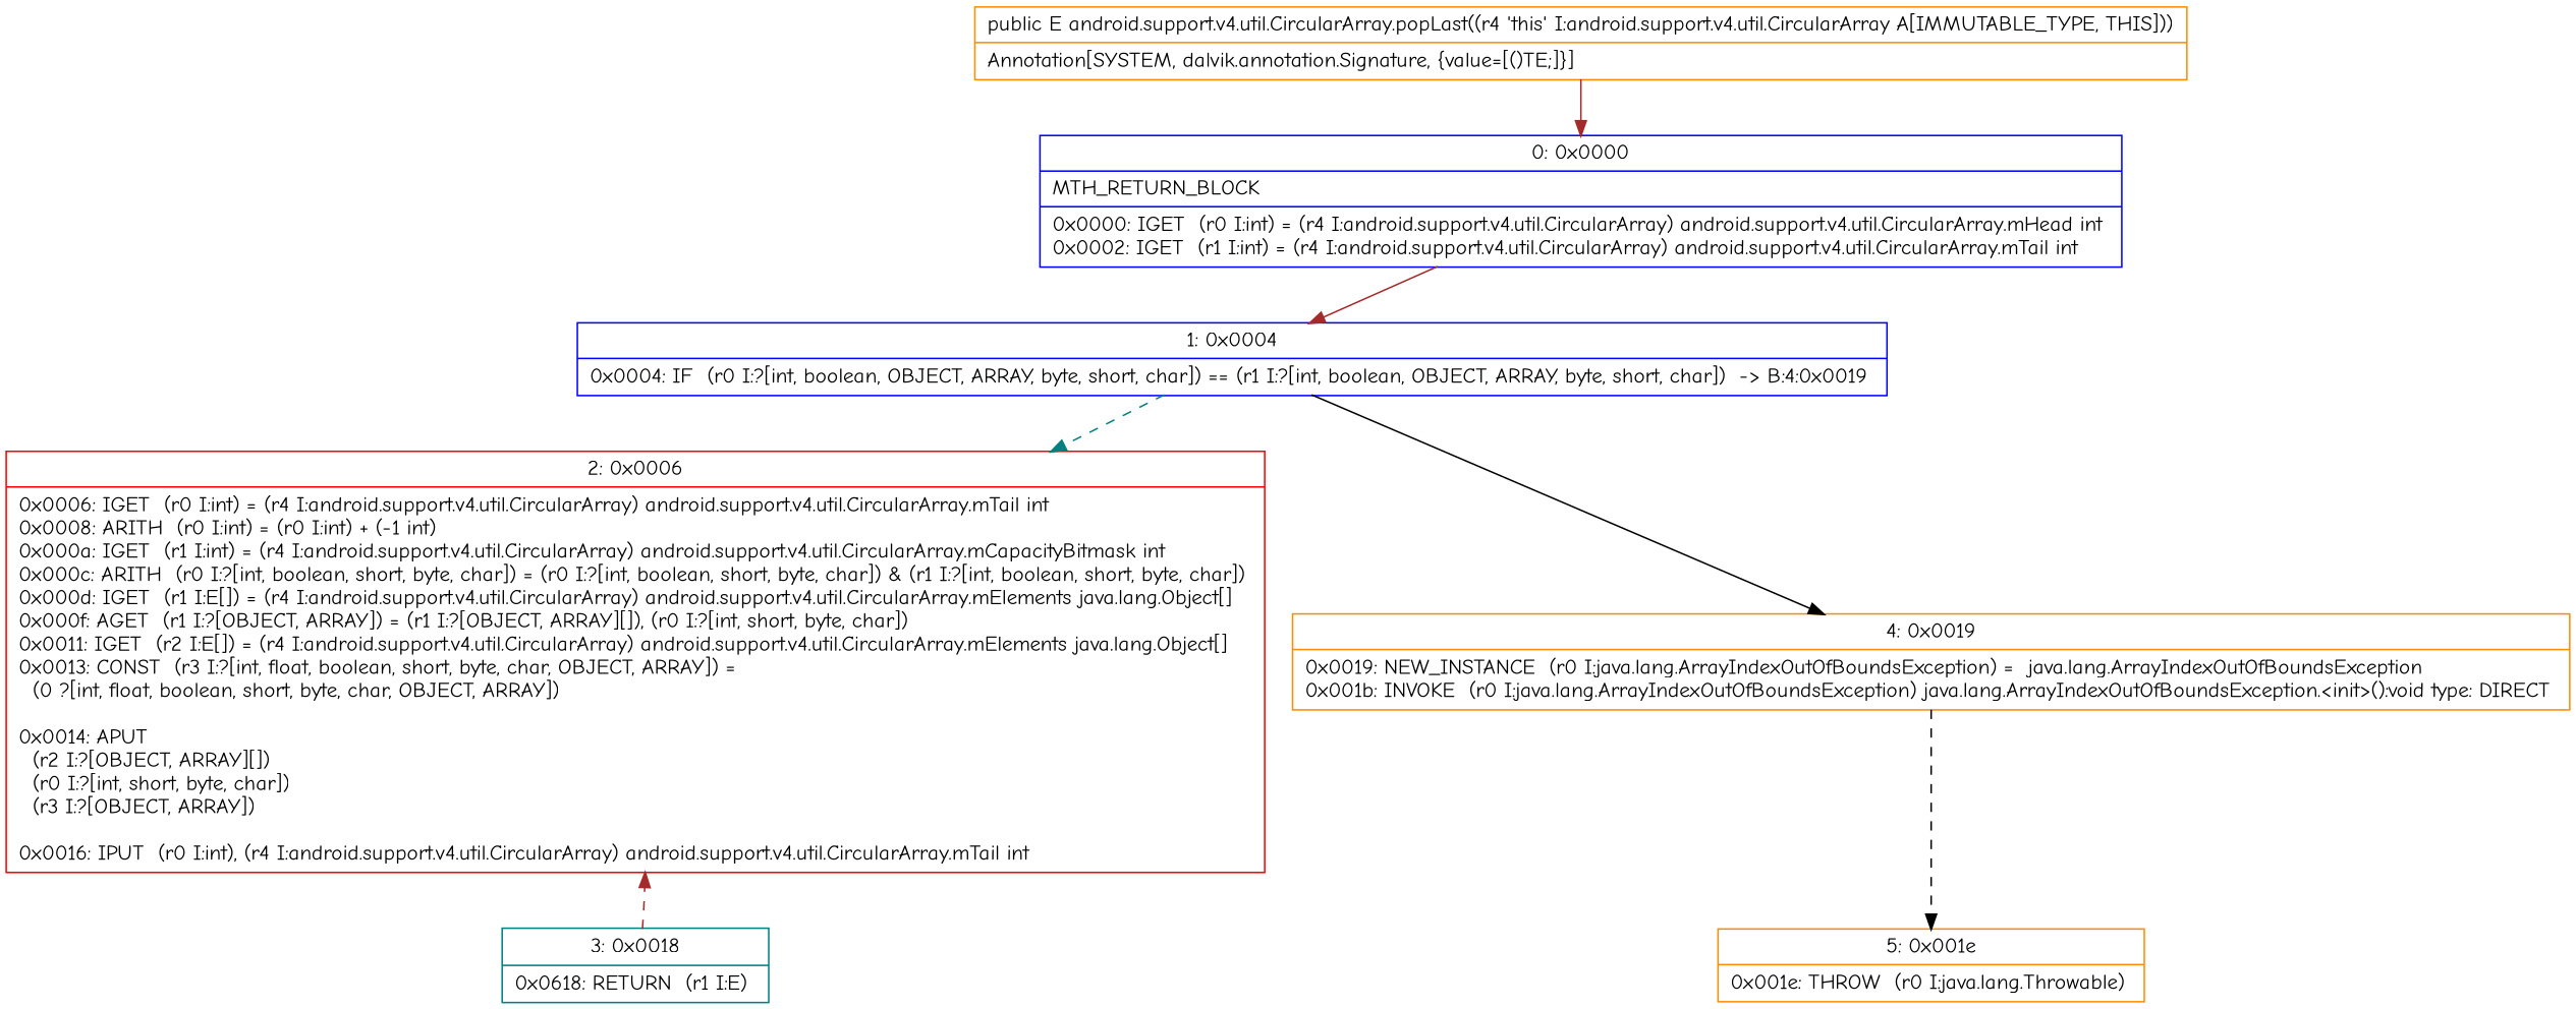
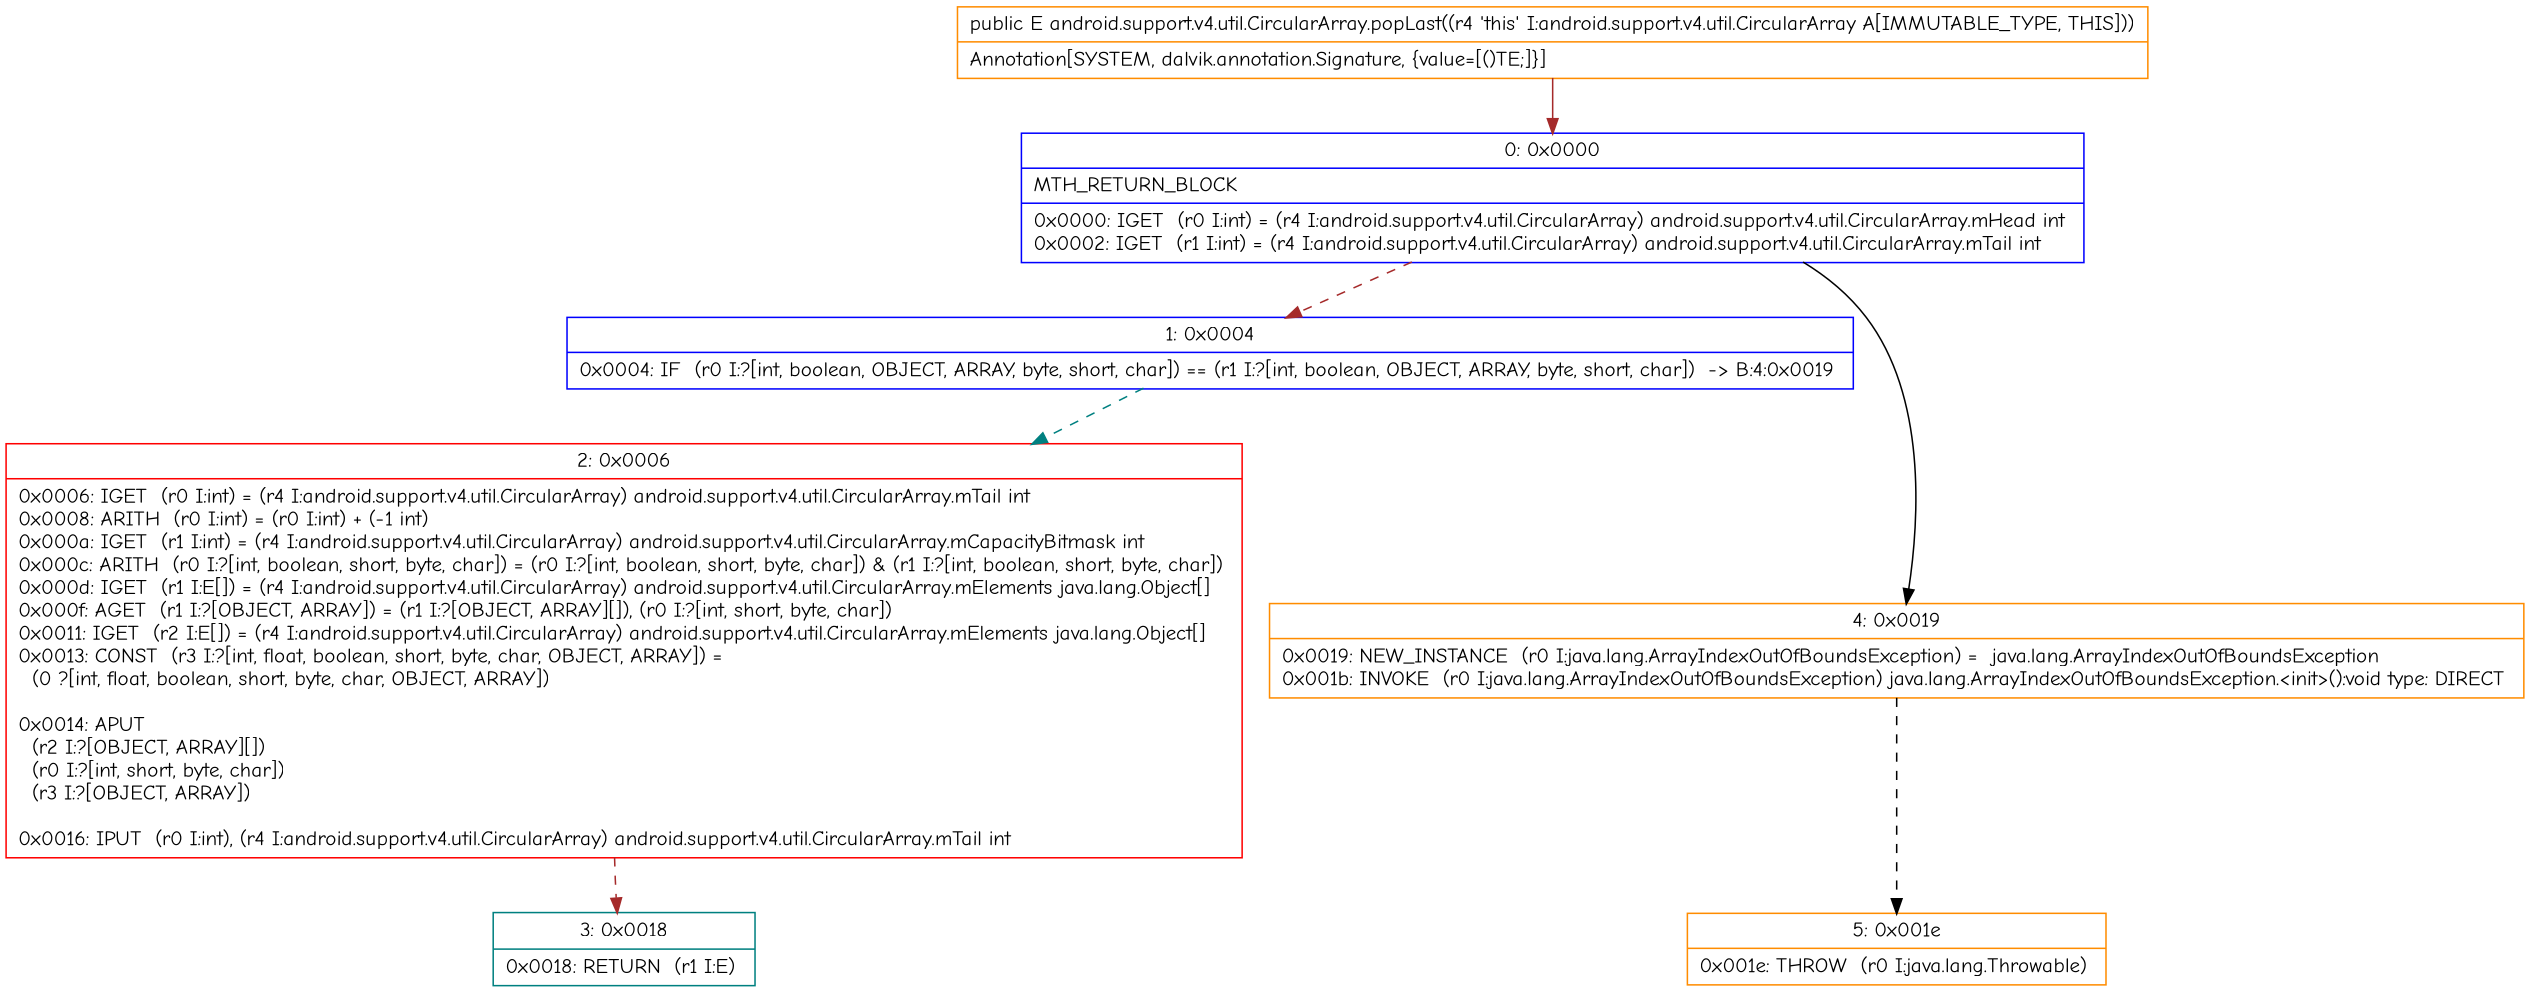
  digraph {
    fontname="Comic Neue"
    node [color=darkorange fontname="Comic Neue" shape=record]
    edge [color=brown fontname="Comic Neue" style=solid]
    n1 [color=blue label="{0\:\ 0x0000|MTH_RETURN_BLOCK\l|0x0000: IGET  (r0 I:int) = (r4 I:android.support.v4.util.CircularArray) android.support.v4.util.CircularArray.mHead int \l0x0002: IGET  (r1 I:int) = (r4 I:android.support.v4.util.CircularArray) android.support.v4.util.CircularArray.mTail int \l}"]
    n2 [color=blue label="{1\:\ 0x0004|0x0004: IF  (r0 I:?[int, boolean, OBJECT, ARRAY, byte, short, char]) == (r1 I:?[int, boolean, OBJECT, ARRAY, byte, short, char])  \-\> B:4:0x0019 \l}"]
    n3 [color=red label="{2\:\ 0x0006|0x0006: IGET  (r0 I:int) = (r4 I:android.support.v4.util.CircularArray) android.support.v4.util.CircularArray.mTail int \l0x0008: ARITH  (r0 I:int) = (r0 I:int) + (\-1 int) \l0x000a: IGET  (r1 I:int) = (r4 I:android.support.v4.util.CircularArray) android.support.v4.util.CircularArray.mCapacityBitmask int \l0x000c: ARITH  (r0 I:?[int, boolean, short, byte, char]) = (r0 I:?[int, boolean, short, byte, char]) & (r1 I:?[int, boolean, short, byte, char]) \l0x000d: IGET  (r1 I:E[]) = (r4 I:android.support.v4.util.CircularArray) android.support.v4.util.CircularArray.mElements java.lang.Object[] \l0x000f: AGET  (r1 I:?[OBJECT, ARRAY]) = (r1 I:?[OBJECT, ARRAY][]), (r0 I:?[int, short, byte, char]) \l0x0011: IGET  (r2 I:E[]) = (r4 I:android.support.v4.util.CircularArray) android.support.v4.util.CircularArray.mElements java.lang.Object[] \l0x0013: CONST  (r3 I:?[int, float, boolean, short, byte, char, OBJECT, ARRAY]) = \l  (0 ?[int, float, boolean, short, byte, char, OBJECT, ARRAY])\l \l0x0014: APUT  \l  (r2 I:?[OBJECT, ARRAY][])\l  (r0 I:?[int, short, byte, char])\l  (r3 I:?[OBJECT, ARRAY])\l \l0x0016: IPUT  (r0 I:int), (r4 I:android.support.v4.util.CircularArray) android.support.v4.util.CircularArray.mTail int \l}"]
    n4 [label="{4\:\ 0x0019|0x0019: NEW_INSTANCE  (r0 I:java.lang.ArrayIndexOutOfBoundsException) =  java.lang.ArrayIndexOutOfBoundsException \l0x001b: INVOKE  (r0 I:java.lang.ArrayIndexOutOfBoundsException) java.lang.ArrayIndexOutOfBoundsException.\<init\>():void type: DIRECT \l}"]
-   n5 [color=teal label="{3\:\ 0x0018|0x0618: RETURN  (r1 I:E) \l}"]
+   n5 [color=teal label="{3\:\ 0x0018|0x0018: RETURN  (r1 I:E) \l}"]
    n6 [label="{5\:\ 0x001e|0x001e: THROW  (r0 I:java.lang.Throwable) \l}"]
    n7 [label="{public E android.support.v4.util.CircularArray.popLast((r4 'this' I:android.support.v4.util.CircularArray A[IMMUTABLE_TYPE, THIS]))  | Annotation[SYSTEM, dalvik.annotation.Signature, \{value=[()TE;]\}]\l}"]
-   n1 -> n2
+   n1 -> n2 [style=dashed]
    n2 -> n3 [color=teal style=dashed]
-   n2 -> n4 [color=black]
-   n5 -> n3 [style=dashed]
+   n1 -> n4 [color=black]
+   n3 -> n5 [style=dashed]
    n4 -> n6 [color=black style=dashed]
    n7 -> n1
  }
